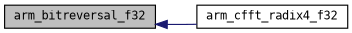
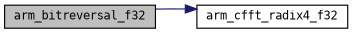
  digraph {
    rankdir=LR
    fontname="DejaVu Sans Mono"
    node [color=black fontname="DejaVu Sans Mono" fontsize=10 shape=record style=filled]
    n1 [fillcolor=grey75 fontcolor=black height=0.2 label=arm_bitreversal_f32 width=0.4]
    n2 [fillcolor=white height=0.2 label=arm_cfft_radix4_f32 width=0.4]
-   n1 -> n2 [color=midnightblue dir=back fontname="DejaVu Sans Mono" fontsize=10 labelfontname=Helvetica labelfontsize=10 style=solid]
+   n2 -> n1 [color=midnightblue dir=back fontname="DejaVu Sans Mono" fontsize=10 labelfontname=Helvetica labelfontsize=10 style=solid]
  }
